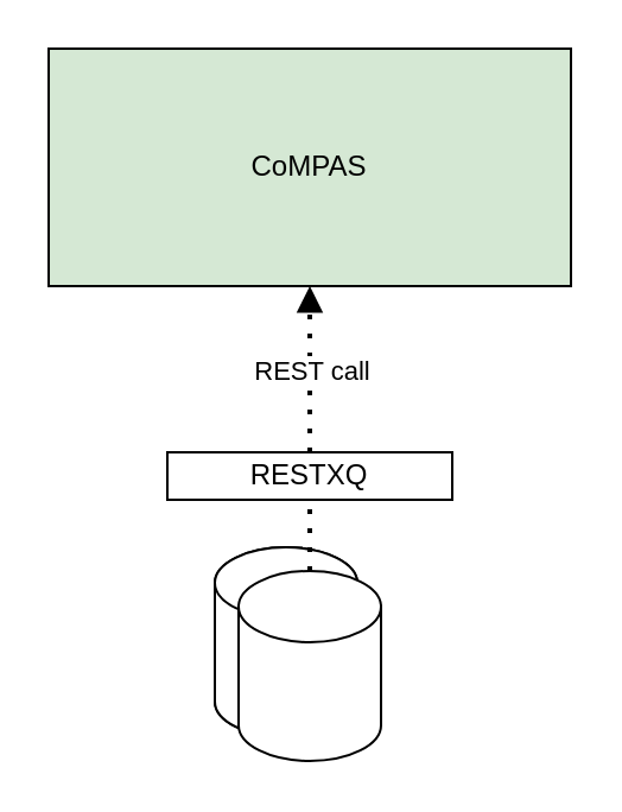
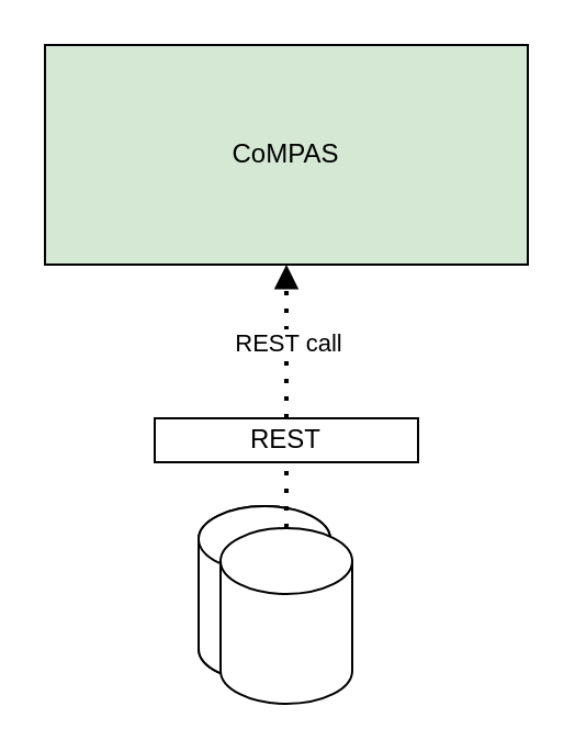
  <mxCell id="0" />
  <mxCell id="1" parent="0" />
  <mxCell id="2" value="" style="shape=cylinder3;whiteSpace=wrap;html=1;boundedLbl=1;backgroundOutline=1;size=15;" parent="1" vertex="1"><mxGeometry x="90" y="230" width="60" height="80" as="geometry" /></mxCell>
  <mxCell id="3" value="" style="shape=cylinder3;whiteSpace=wrap;html=1;boundedLbl=1;backgroundOutline=1;size=15;" parent="1" vertex="1"><mxGeometry x="90" y="230" width="60" height="80" as="geometry" /></mxCell>
  <mxCell id="4" value="" style="shape=cylinder3;whiteSpace=wrap;html=1;boundedLbl=1;backgroundOutline=1;size=15;" parent="1" vertex="1"><mxGeometry x="100" y="240" width="60" height="80" as="geometry" /></mxCell>
- <mxCell id="5" value="RESTXQ" style="rounded=0;whiteSpace=wrap;html=1;" parent="1" vertex="1"><mxGeometry x="70" y="190" width="120" height="20" as="geometry" /></mxCell>
+ <mxCell id="5" value="REST" style="rounded=0;whiteSpace=wrap;html=1;" parent="1" vertex="1"><mxGeometry x="70" y="190" width="120" height="20" as="geometry" /></mxCell>
  <mxCell id="6" value="" style="endArrow=none;dashed=1;html=1;dashPattern=1 3;strokeWidth=2;entryX=0.5;entryY=1;entryDx=0;entryDy=0;" parent="1" source="4" target="5" edge="1"><mxGeometry width="50" height="50" relative="1" as="geometry"><mxPoint x="90" y="290" as="sourcePoint" /><mxPoint x="140" y="240" as="targetPoint" /></mxGeometry></mxCell>
  <mxCell id="7" value="CoMPAS" style="rounded=0;whiteSpace=wrap;html=1;fillColor=#d5e8d4;" parent="1" vertex="1"><mxGeometry x="20" y="20" width="220" height="100" as="geometry" /></mxCell>
  <mxCell id="8" value="" style="endArrow=block;dashed=1;html=1;dashPattern=1 3;strokeWidth=2;entryX=0.5;entryY=1;entryDx=0;entryDy=0;exitX=0.5;exitY=0;exitDx=0;exitDy=0;" parent="1" source="5" target="7" edge="1"><mxGeometry width="50" height="50" relative="1" as="geometry"><mxPoint x="90" y="290" as="sourcePoint" /><mxPoint x="140" y="240" as="targetPoint" /></mxGeometry></mxCell>
  <mxCell id="9" value="REST call" style="edgeLabel;html=1;align=center;verticalAlign=middle;resizable=0;points=[];" vertex="1" connectable="0" parent="8"><mxGeometry relative="1" as="geometry"><mxPoint as="offset" /></mxGeometry></mxCell>
  <mxCell id="10" value="" style="shape=image;verticalLabelPosition=bottom;labelBackgroundColor=#ffffff;verticalAlign=top;aspect=fixed;imageAspect=0;image=https://dbdb.io/media/logos/basex.png;" vertex="1" parent="1"><mxGeometry x="113.15" y="280" width="33.7" height="30" as="geometry" /></mxCell>
